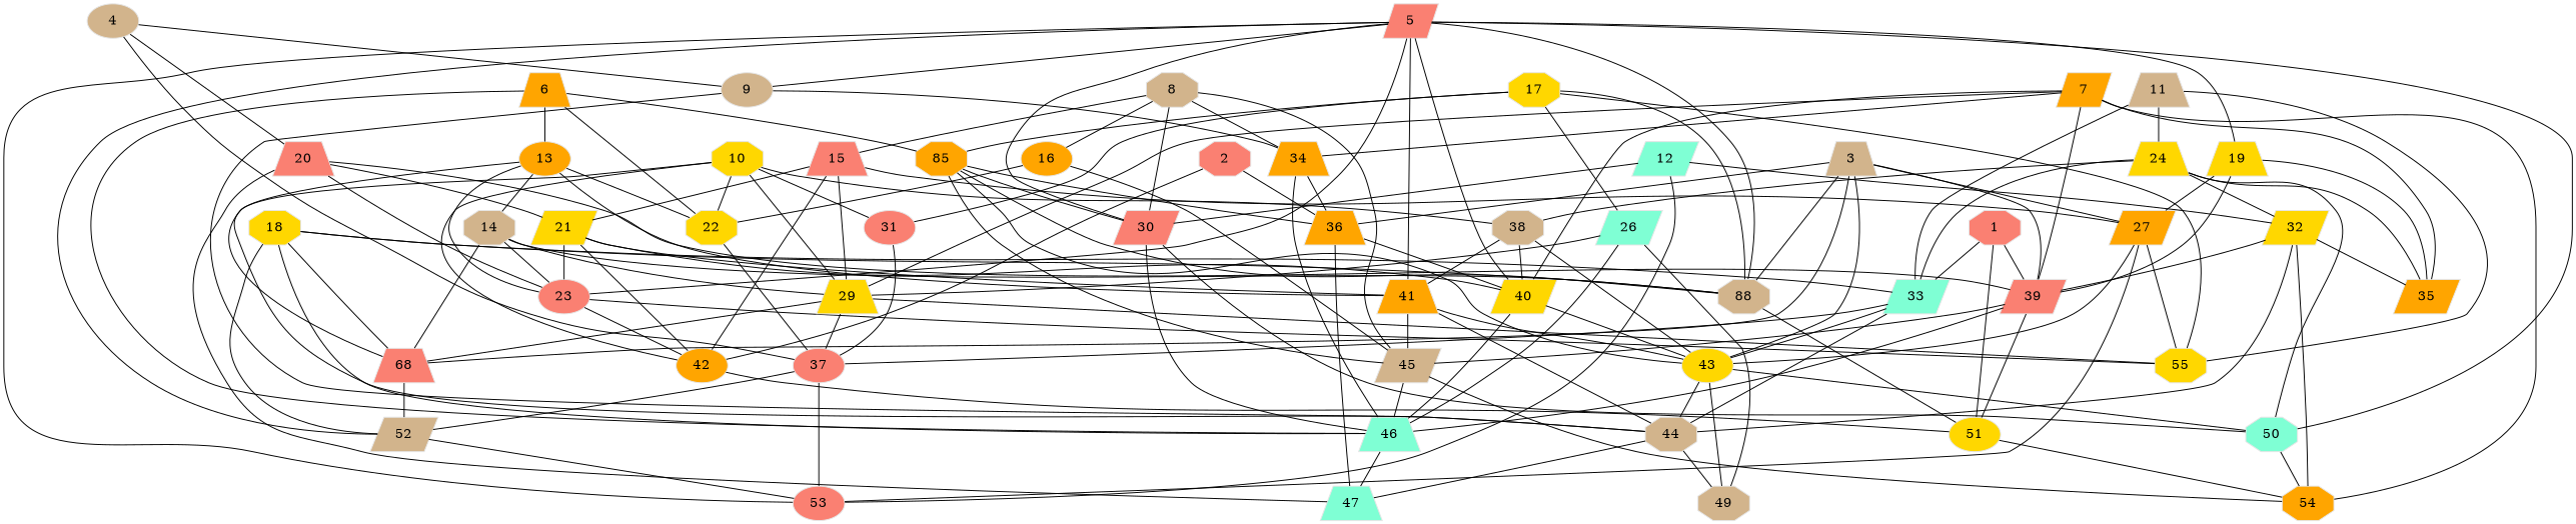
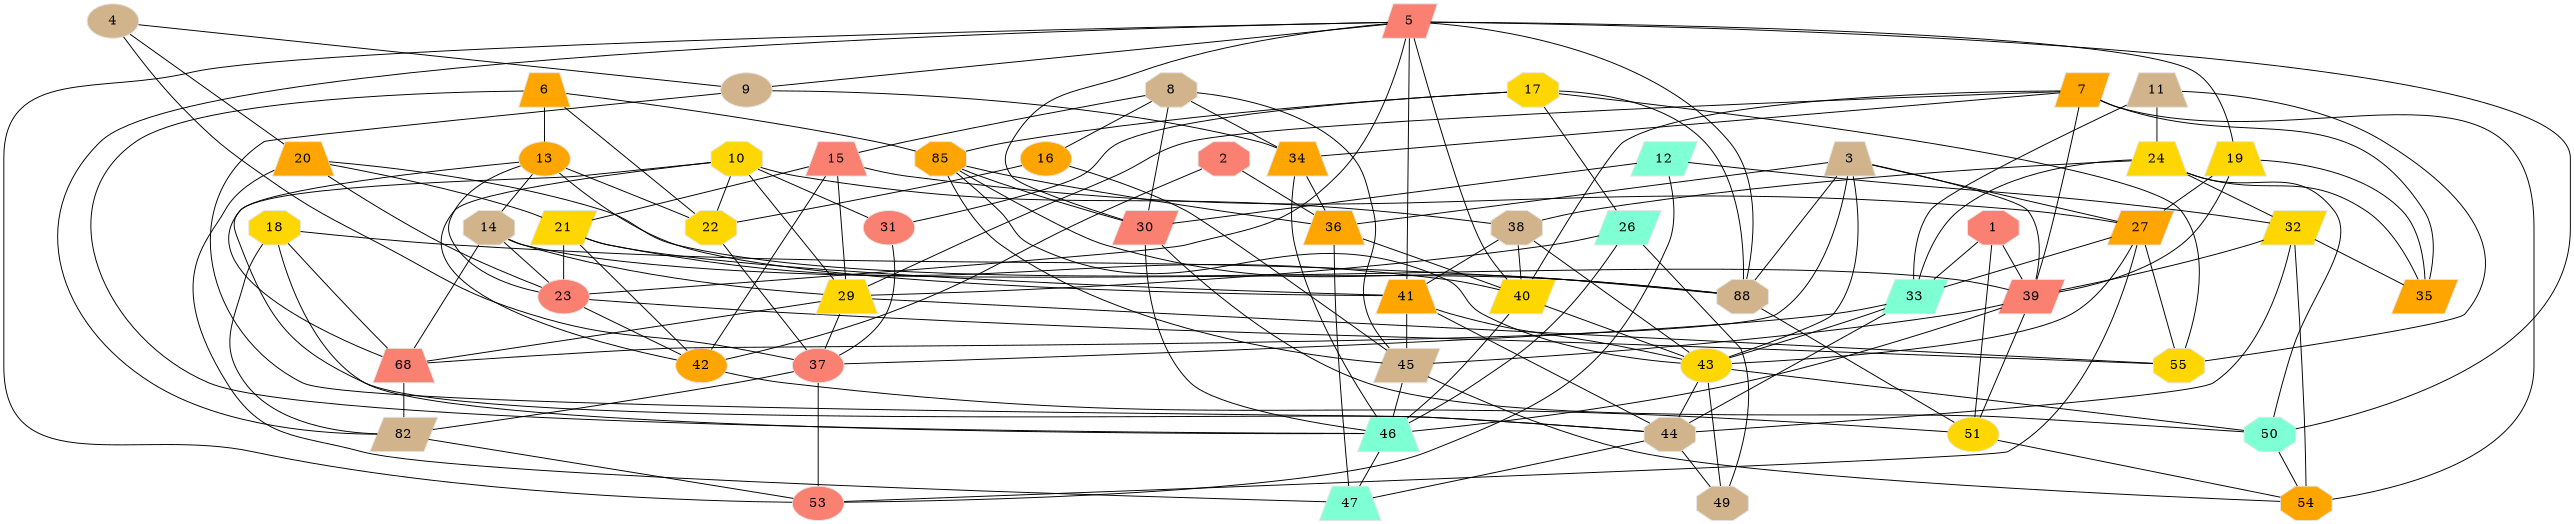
  graph {
    node [color=gray90 fillcolor=gold shape=octagon style=filled]
    edge [weight=1.0]
    1 [fillcolor=salmon]
    33 [fillcolor=aquamarine shape=parallelogram]
    39 [fillcolor=salmon shape=parallelogram]
    51 [shape=ellipse]
    43 [shape=ellipse]
    37 [fillcolor=salmon shape=ellipse]
    44 [fillcolor=tan]
    46 [fillcolor=aquamarine shape=trapezium]
    45 [fillcolor=tan shape=parallelogram]
    54 [fillcolor=orange]
    2 [fillcolor=salmon]
    36 [fillcolor=orange shape=trapezium]
    42 [fillcolor=orange shape=ellipse]
    40 [shape=parallelogram]
    47 [fillcolor=aquamarine shape=trapezium]
    3 [fillcolor=tan shape=trapezium]
    27 [fillcolor=orange shape=parallelogram]
    n18 [fillcolor=tan label=88]
    n19 [fillcolor=salmon label=68 shape=trapezium]
    53 [fillcolor=salmon shape=ellipse]
    55
    50 [fillcolor=aquamarine]
    49 [fillcolor=tan]
-   52 [fillcolor=tan shape=parallelogram]
+   52 [fillcolor=tan shape=parallelogram label=82]
    4 [fillcolor=tan shape=ellipse]
    9 [fillcolor=tan shape=ellipse]
-   20 [fillcolor=salmon shape=trapezium]
+   20 [fillcolor=orange shape=trapezium]
    34 [fillcolor=orange shape=trapezium]
    23 [fillcolor=salmon shape=ellipse]
    21 [shape=parallelogram]
    5 [fillcolor=salmon shape=parallelogram]
    19 [shape=trapezium]
    30 [fillcolor=salmon shape=parallelogram]
    41 [fillcolor=orange shape=trapezium]
    35 [fillcolor=orange shape=parallelogram]
    6 [fillcolor=orange shape=trapezium]
    13 [fillcolor=orange shape=ellipse]
    22
    n39 [fillcolor=orange label=85]
    14 [fillcolor=tan]
    7 [fillcolor=orange shape=parallelogram]
    29 [shape=trapezium]
    8 [fillcolor=tan]
    15 [fillcolor=salmon shape=trapezium]
    16 [fillcolor=orange shape=ellipse]
    10
    31 [fillcolor=salmon shape=ellipse]
    38 [fillcolor=tan]
    11 [fillcolor=tan shape=trapezium]
    24 [shape=trapezium]
    32 [shape=parallelogram]
    12 [fillcolor=aquamarine shape=parallelogram]
    17
    26 [fillcolor=aquamarine shape=parallelogram]
    18
    1 -- 33
    1 -- 39
    1 -- 51
    33 -- 43
    33 -- 37
    33 -- 44
    39 -- 51
    39 -- 46
    39 -- 45
    51 -- 54
    43 -- 44
    43 -- 50
    43 -- 49
    37 -- 53 [weight=2.0]
    37 -- 52
    44 -- 47
    44 -- 49
    46 -- 47
    45 -- 46
    45 -- 54
    2 -- 36
    2 -- 42
    36 -- 40
    36 -- 47
    42 -- 51
    40 -- 43
    40 -- 46
    3 -- 39
    3 -- 43
    3 -- 36
    3 -- 27
    3 -- n18
    3 -- n19
    27 -- 43
    27 -- 53
    27 -- 55
    n18 -- 51
    n19 -- 52
    50 -- 54
    52 -- 53
    4 -- 37
    4 -- 9
    4 -- 20 [weight=2.0]
    9 -- 44
    9 -- 34
    20 -- 39
    20 -- 47
    20 -- 23
    20 -- 21
    34 -- 46
    34 -- 36
    23 -- 42
    23 -- 55
    21 -- 42
    21 -- 40
    21 -- 23
    21 -- 41
    5 -- 40
    5 -- n18
    5 -- 53
    5 -- 50
    5 -- 52
    5 -- 9
    5 -- 23
    5 -- 19
    5 -- 30
    5 -- 41
    19 -- 39
    19 -- 27
    19 -- 35
    30 -- 46
    30 -- 50
    41 -- 43
    41 -- 44
    41 -- 45
    6 -- 46
    6 -- 13 [weight=2.0]
    6 -- 22
    6 -- n39
    13 -- n19
    13 -- 23
    13 -- 41
    13 -- 22
    13 -- 14
    22 -- 37
    n39 -- 43
    n39 -- 45
    n39 -- 36
    n39 -- n18
    n39 -- 30
    14 -- n18
    14 -- n19
    14 -- 23
    14 -- 29
    7 -- 39
    7 -- 54
    7 -- 40
    7 -- 34
    7 -- 35 [weight=2.0]
    7 -- 29
    29 -- 37
    29 -- n19
    29 -- 55 [weight=2.0]
    8 -- 45
    8 -- 34
    8 -- 30
    8 -- 15
    8 -- 16
    15 -- 42
    15 -- 27
    15 -- 21
    15 -- 29
    16 -- 45
    16 -- 22
    10 -- 44
    10 -- 42
    10 -- 22
    10 -- 29
    10 -- 31
    10 -- 38
    31 -- 37
    38 -- 43
    38 -- 40
    38 -- 41
    11 -- 33
    11 -- 55
    11 -- 24
    24 -- 33
    24 -- 50
    24 -- 35
    24 -- 38
    24 -- 32
    32 -- 39
    32 -- 44
    32 -- 54 [weight=2.0]
    32 -- 35
    12 -- 53
    12 -- 30
    12 -- 32
    17 -- n18
    17 -- 55
    17 -- n39
    17 -- 31
    17 -- 26
    26 -- 46 [weight=2.0]
    26 -- 49
    26 -- 29
-   18 -- 33
+   27 -- 33
    18 -- 46
    18 -- n18
    18 -- n19
    18 -- 52
  }
